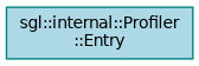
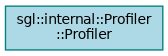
  digraph {
    rankdir=LR
-   n1 [color=teal fillcolor=lightblue fontname=Helvetica fontsize=10 height=0.2 label="sgl::internal::Profiler\l::Entry" shape=record style=filled width=0.4]
+   n1 [color=teal fillcolor=lightblue fontname=Helvetica fontsize=10 height=0.2 label="sgl::internal::Profiler\l::Profiler" shape=record style=filled width=0.4]
  }
